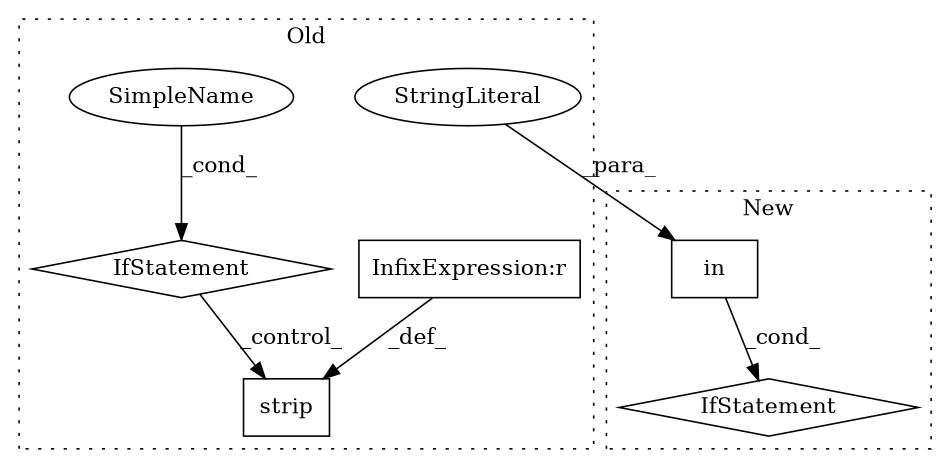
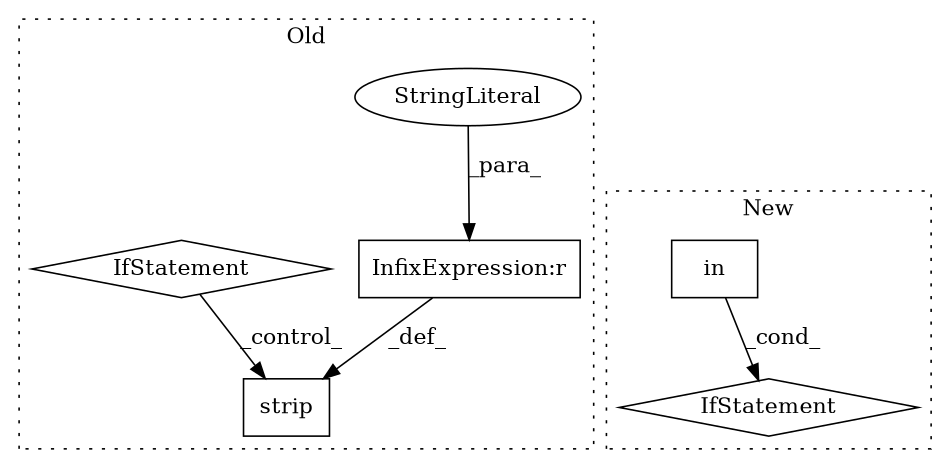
  digraph {
    node [a=25 l=3 shape=box]
    n1 [a=32 l=7 label=strip s=1679]
    n2 [label=IfStatement s=1520 shape=diamond]
-   n3 [a=42 label=SimpleName shape=ellipse l=""]
    n4 [a=27 l=4 label="InfixExpression:r" s=1510]
    n5 [a=45 l=5 label=StringLiteral s=1514 shape=ellipse]
    n6 [a=105 l=52 label=in s=1041]
    n7 [label=IfStatement s=1095 shape=diamond]
    subgraph cluster_1 {
      label=Old
      style=dotted
      n1
      n2
-     n3
      n4
      n5
    }
    subgraph cluster_2 {
      label=New
      style=dotted
      n6
      n7
    }
    n2 -> n1 [label=_control_]
-   n3 -> n2 [label=_cond_]
    n4 -> n1 [label=_def_]
-   n5 -> n6 [label=_para_]
+   n5 -> n4 [label=_para_]
    n6 -> n7 [label=_cond_]
  }
